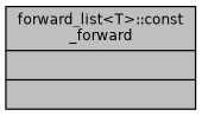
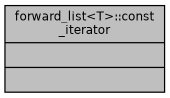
  digraph {
-   n1 [color=black fillcolor=grey75 fontcolor=black fontname=Helvetica fontsize=10 height=0.2 label="{forward_list\<T\>::const\l_forward\n||}" shape=record style=filled width=0.4]
+   n1 [color=black fillcolor=grey75 fontcolor=black fontname=Helvetica fontsize=10 height=0.2 label="{forward_list\<T\>::const\l_iterator\n||}" shape=record style=filled width=0.4]
  }
